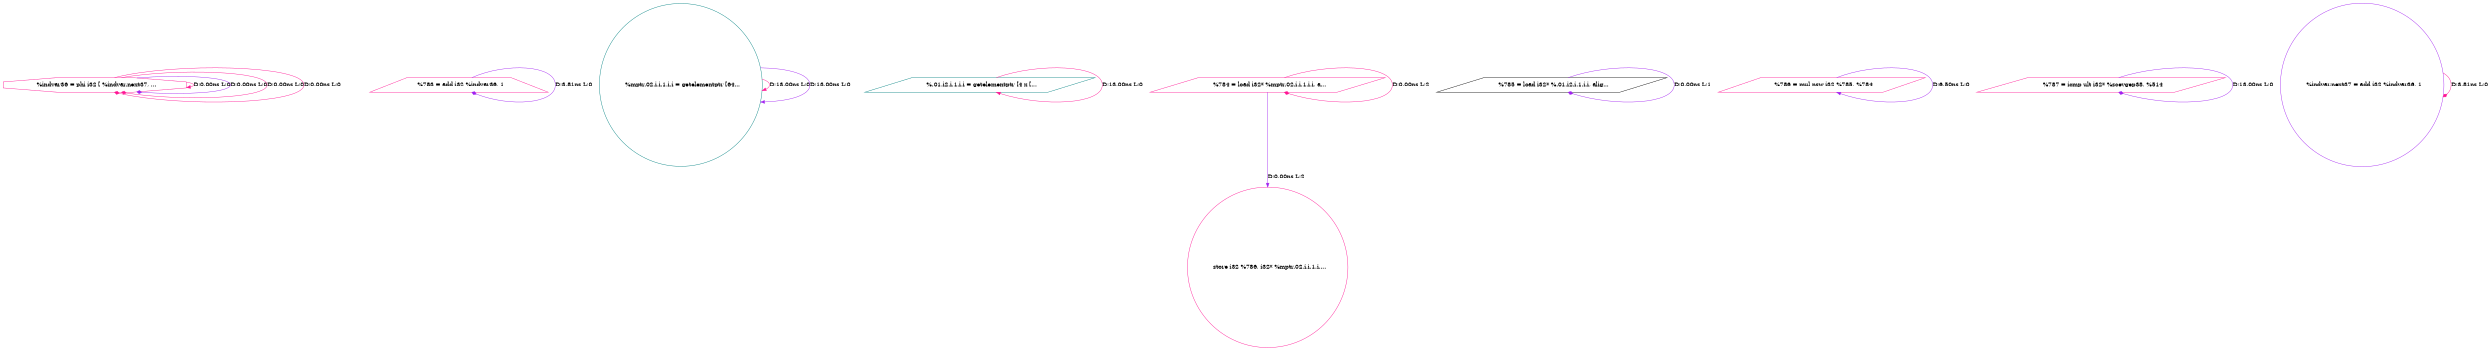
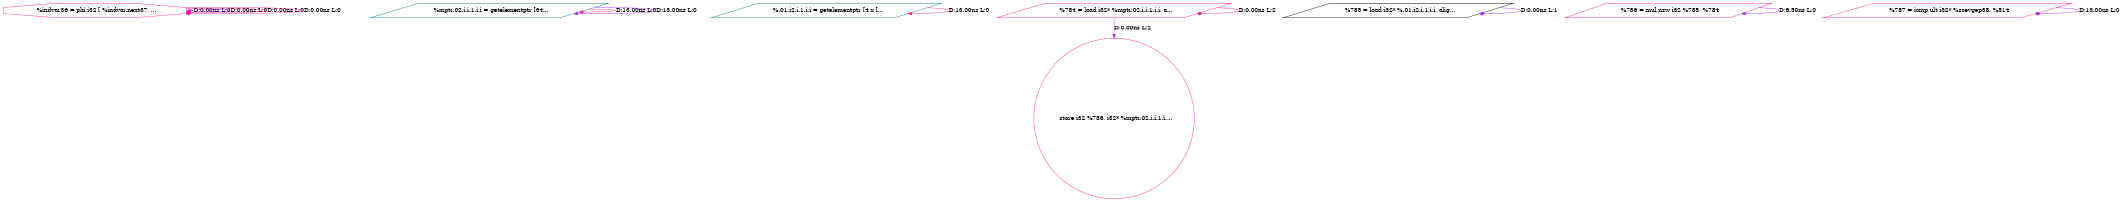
  digraph {
    node [color=deeppink shape=parallelogram]
    edge [arrowhead=diamond color=deeppink]
    n1 [label="  %indvar36 = phi i32 [ %indvar.next37, ..." shape=octagon]
-   n2 [label="  %783 = add i32 %indvar36, 1" shape=trapezium]
-   n3 [color=teal label="  %mptr.02.i.i.1.i.i = getelementptr [64..." shape=circle]
+   n3 [color=teal label="  %mptr.02.i.i.1.i.i = getelementptr [64..."]
    n4 [color=teal label="  %.01.i2.i.1.i.i = getelementptr [4 x [..."]
    n5 [label="  %784 = load i32* %mptr.02.i.i.1.i.i, a..."]
    n6 [label="  store i32 %786, i32* %mptr.02.i.i.1.i...." shape=circle]
    n7 [color=black label="  %785 = load i32* %.01.i2.i.1.i.i, alig..."]
    n8 [label="  %786 = mul nsw i32 %785, %784"]
    n9 [label="  %787 = icmp ult i32* %scevgep38, %514"]
-   n10 [color=purple label="  %indvar.next37 = add i32 %indvar36, 1" shape=circle]
    n1 -> n1 [arrowhead=normal label="D:0.00ns L:0"]
    n1 -> n1 [color=purple label="D:0.00ns L:0"]
    n1 -> n1 [label="D:0.00ns L:0"]
    n1 -> n1 [label="D:0.00ns L:0"]
-   n2 -> n2 [color=purple label="D:3.81ns L:0"]
    n3 -> n3 [arrowhead=normal label="D:13.00ns L:0"]
    n3 -> n3 [arrowhead=normal color=purple label="D:13.00ns L:0"]
    n4 -> n4 [arrowhead=normal label="D:13.00ns L:0"]
    n5 -> n5 [label="D:0.00ns L:2"]
    n5 -> n6 [arrowhead=normal color=purple label="D:0.00ns L:2"]
    n7 -> n7 [color=purple label="D:0.00ns L:1"]
    n8 -> n8 [arrowhead=normal color=purple label="D:6.50ns L:0"]
    n9 -> n9 [color=purple label="D:13.00ns L:0"]
-   n10 -> n10 [label="D:3.81ns L:0"]
  }
